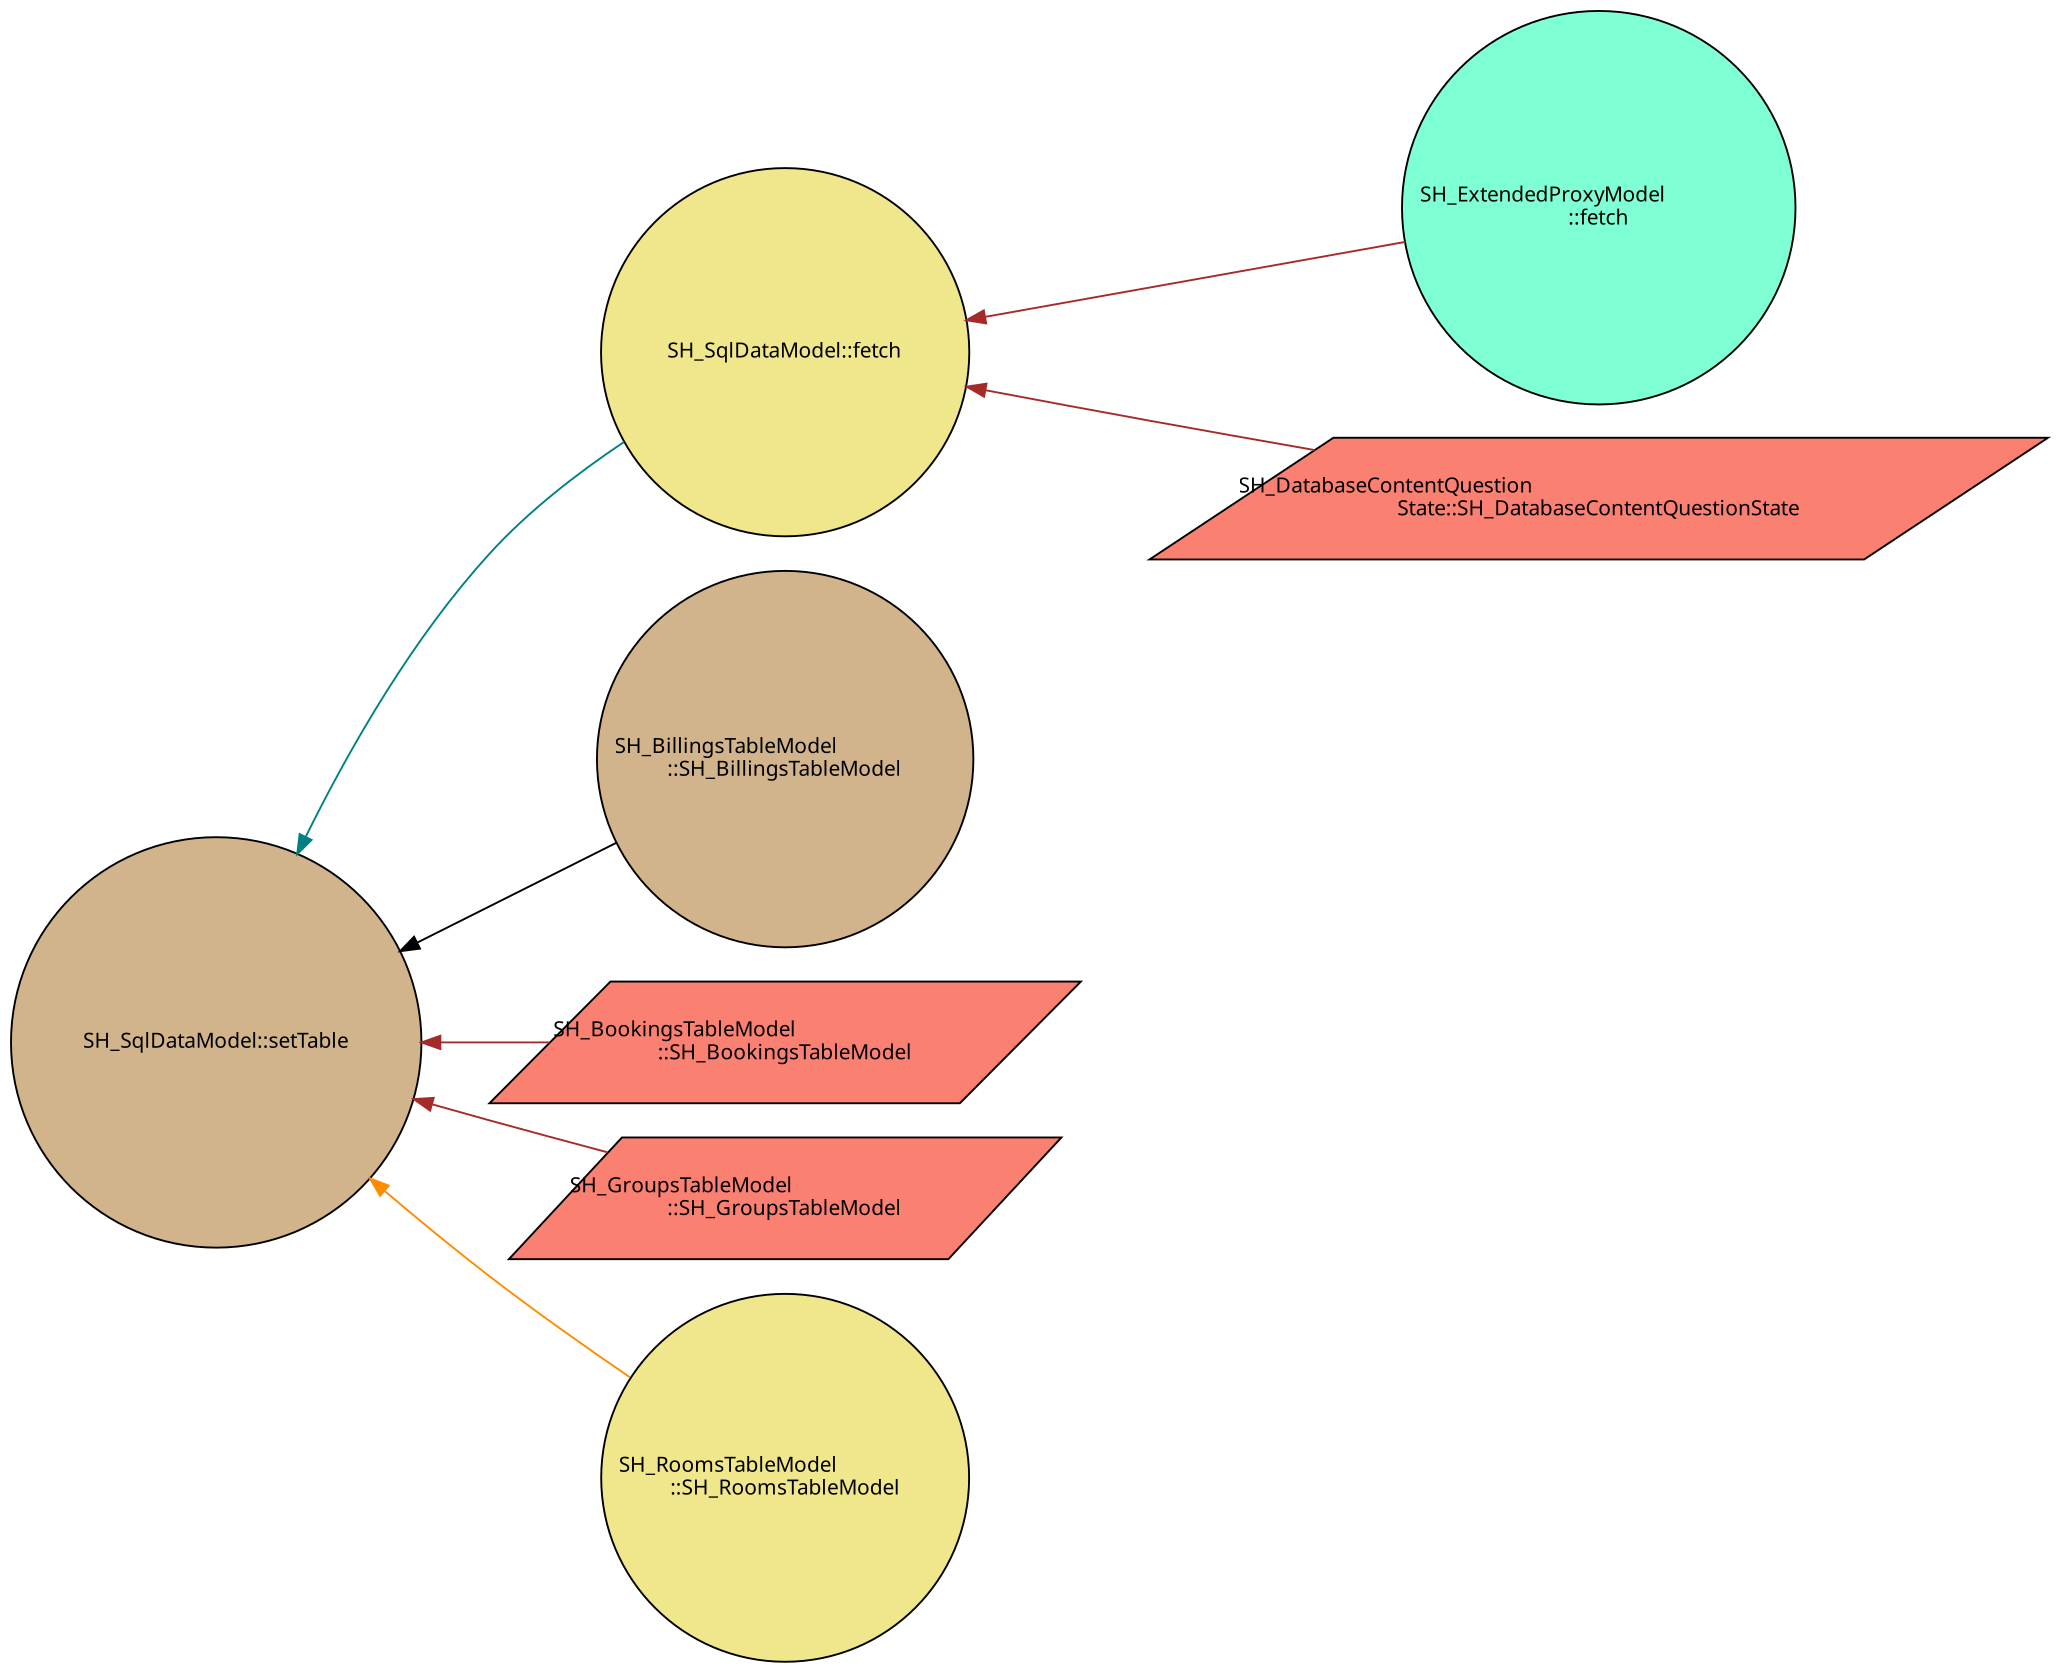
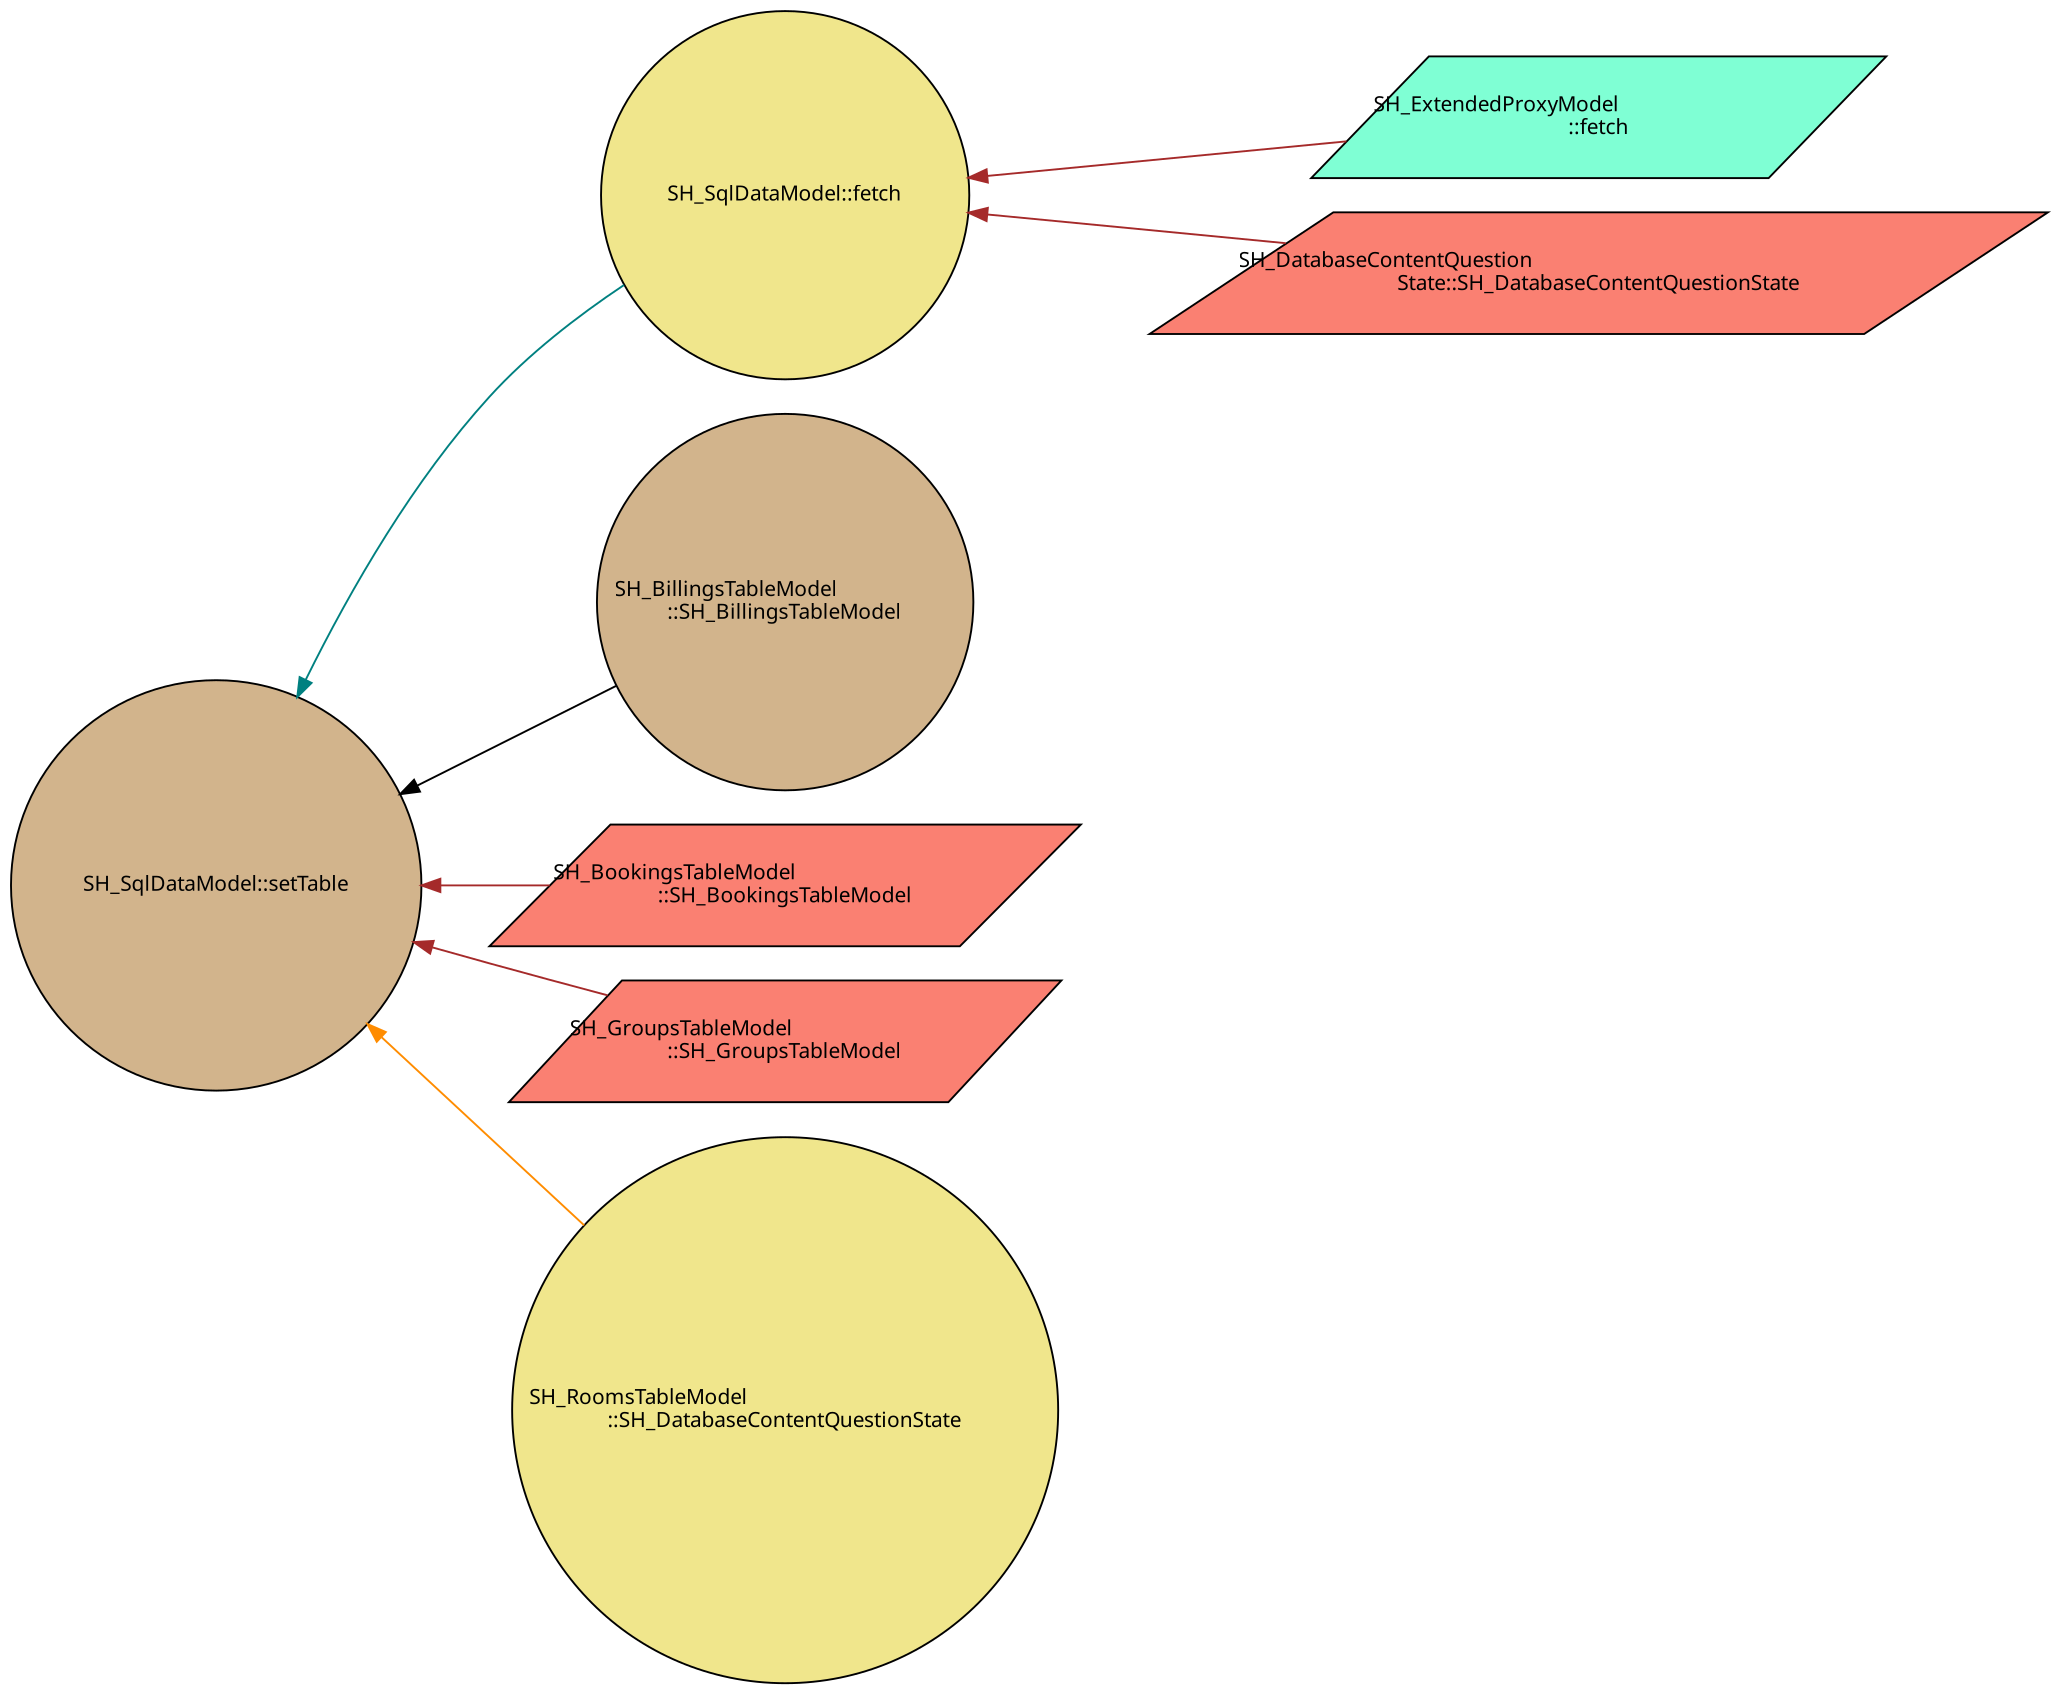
  digraph {
    rankdir=LR
    node [color=black fillcolor=salmon fontname=Verdana fontsize=11 shape=circle style=filled]
    edge [color=brown dir=back fontname=Verdana fontsize=11 labelfontname=Verdana labelfontsize=11 style=solid]
    n1 [fillcolor=tan fontcolor=black height=0.2 label="SH_SqlDataModel::setTable" width=0.4]
    n2 [fillcolor=khaki height=0.2 label="SH_SqlDataModel::fetch" width=0.4]
    n3 [fillcolor=tan height=0.2 label="SH_BillingsTableModel\l::SH_BillingsTableModel" width=0.4]
    n4 [height=0.2 label="SH_BookingsTableModel\l::SH_BookingsTableModel" shape=parallelogram width=0.4]
    n5 [height=0.2 label="SH_GroupsTableModel\l::SH_GroupsTableModel" shape=parallelogram width=0.4]
-   n6 [fillcolor=khaki height=0.2 label="SH_RoomsTableModel\l::SH_RoomsTableModel" width=0.4]
-   n7 [fillcolor=aquamarine height=0.2 label="SH_ExtendedProxyModel\l::fetch" width=0.4]
+   n6 [fillcolor=khaki height=0.2 label="SH_RoomsTableModel\l::SH_DatabaseContentQuestionState" width=0.4]
+   n7 [fillcolor=aquamarine height=0.2 label="SH_ExtendedProxyModel\l::fetch" shape=parallelogram width=0.4]
    n8 [height=0.2 label="SH_DatabaseContentQuestion\lState::SH_DatabaseContentQuestionState" shape=parallelogram width=0.4]
    n1 -> n2 [color=teal]
    n1 -> n3 [color=black]
    n1 -> n4
    n1 -> n5
    n1 -> n6 [color=darkorange]
    n2 -> n7
    n2 -> n8
  }
